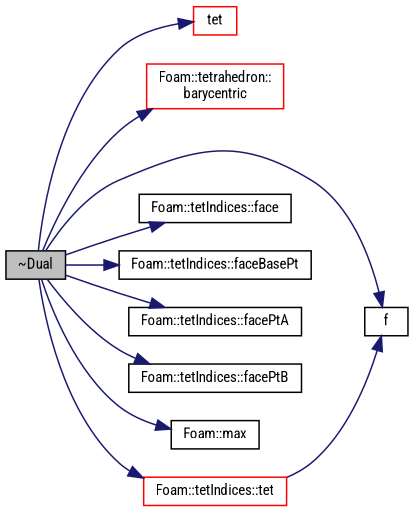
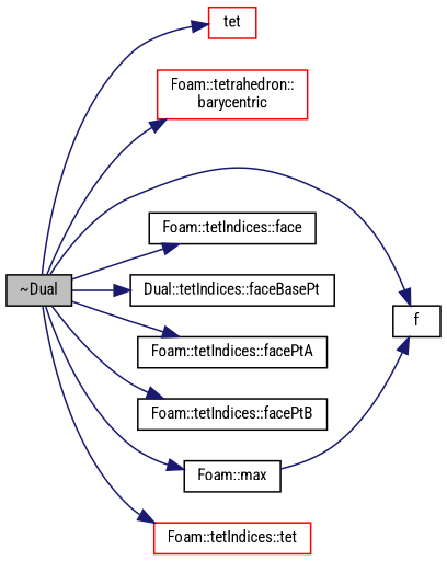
  digraph {
    fontname="Roboto Condensed"
    rankdir=LR
    node [color=black fontname="Roboto Condensed" fontsize=10 shape=record]
    edge [color=midnightblue fontname="Roboto Condensed" fontsize=10 labelfontname=FreeSans labelfontsize=10 style=solid]
    n1 [fillcolor=grey75 fontcolor=black height=0.2 label="~Dual" style=filled width=0.4]
    n2 [color=red height=0.2 label=tet width=0.4]
    n3 [color=red height=0.2 label="Foam::tetrahedron::\lbarycentric" width=0.4]
    n4 [height=0.2 label=f width=0.4]
    n5 [height=0.2 label="Foam::tetIndices::face" width=0.4]
-   n6 [height=0.2 label="Foam::tetIndices::faceBasePt" width=0.4]
+   n6 [height=0.2 label="Dual::tetIndices::faceBasePt" width=0.4]
    n7 [height=0.2 label="Foam::tetIndices::facePtA" width=0.4]
    n8 [height=0.2 label="Foam::tetIndices::facePtB" width=0.4]
    n9 [height=0.2 label="Foam::max" width=0.4]
    n10 [color=red height=0.2 label="Foam::tetIndices::tet" width=0.4]
    n1 -> n2
    n1 -> n3
    n1 -> n4
    n1 -> n5
    n1 -> n6
    n1 -> n7
    n1 -> n8
    n1 -> n9
    n1 -> n10
-   n10 -> n4
+   n9 -> n4
  }
